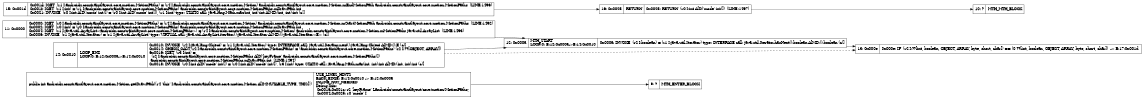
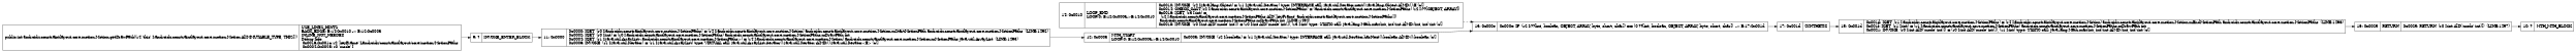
  digraph {
    rankdir=LR
    node [shape=record]
-   n1 [label="{9\:\ ?|MTH_ENTER_BLOCK\l}"]
+   n1 [label="{9\:\ ?|INVOKE_ENTER_BLOCK\l}"]
    n2 [label="{11\:\ 0x0000|0x0000: IGET  (r0 I:androidx.constraintlayout.core.motion.MotionPaths) = (r4 I:androidx.constraintlayout.core.motion.Motion) androidx.constraintlayout.core.motion.Motion.mStartMotionPath androidx.constraintlayout.core.motion.MotionPaths  (LINE:1492)\l0x0002: IGET  (r0 I:int) = (r0 I:androidx.constraintlayout.core.motion.MotionPaths) androidx.constraintlayout.core.motion.MotionPaths.mDrawPath int \l0x0004: IGET  (r1 I:java.util.ArrayList\<androidx.constraintlayout.core.motion.MotionPaths\>) = (r4 I:androidx.constraintlayout.core.motion.Motion) androidx.constraintlayout.core.motion.Motion.mMotionPaths java.util.ArrayList  (LINE:1493)\l0x0006: INVOKE  (r1 I:java.util.Iterator) = (r1 I:java.util.ArrayList) type: VIRTUAL call: java.util.ArrayList.iterator():java.util.Iterator A[MD:():java.util.Iterator\<E\> (c)]\l}"]
    n3 [label="{12\:\ 0x000a|MTH_START\lLOOP:0: B:12:0x000a\-\>B:14:0x0010\l|0x000a: INVOKE  (r2 I:boolean) = (r1 I:java.util.Iterator) type: INTERFACE call: java.util.Iterator.hasNext():boolean A[MD:():boolean (c)]\l}"]
    n4 [label="{13\:\ 0x000e|0x000e: IF  (r2 I:??[int, boolean, OBJECT, ARRAY, byte, short, char]) == (0 ??[int, boolean, OBJECT, ARRAY, byte, short, char])  \-\> B:17:0x001d \l}"]
+   n5 [label="{17\:\ 0x001d|SYNTHETIC\l}"]
    n6 [label="{14\:\ 0x0010|LOOP_END\lLOOP:0: B:12:0x000a\-\>B:14:0x0010\l|0x0010: INVOKE  (r2 I:java.lang.Object) = (r1 I:java.util.Iterator) type: INTERFACE call: java.util.Iterator.next():java.lang.Object A[MD:():E (c)]\l0x0014: CHECK_CAST (r2 I:androidx.constraintlayout.core.motion.MotionPaths) = (androidx.constraintlayout.core.motion.MotionPaths) (r2 I:??[OBJECT, ARRAY]) \l6x0016: IGET  (r3 I:int) = \l  (r2 I:androidx.constraintlayout.core.motion.MotionPaths A[D('keyFrame' androidx.constraintlayout.core.motion.MotionPaths)])\l androidx.constraintlayout.core.motion.MotionPaths.mDrawPath int  (LINE:1494)\l0x0018: INVOKE  (r0 I:int A[D('mode' int)]) = (r0 I:int A[D('mode' int)]), (r3 I:int) type: STATIC call: java.lang.Math.max(int, int):int A[MD:(int, int):int (c)]\l}"]
    n7 [label="{15\:\ 0x001d|0x001d: IGET  (r1 I:androidx.constraintlayout.core.motion.MotionPaths) = (r4 I:androidx.constraintlayout.core.motion.Motion) androidx.constraintlayout.core.motion.Motion.mEndMotionPath androidx.constraintlayout.core.motion.MotionPaths  (LINE:1496)\l0x001f: IGET  (r1 I:int) = (r1 I:androidx.constraintlayout.core.motion.MotionPaths) androidx.constraintlayout.core.motion.MotionPaths.mDrawPath int \l0x0021: INVOKE  (r0 I:int A[D('mode' int)]) = (r0 I:int A[D('mode' int)]), (r1 I:int) type: STATIC call: java.lang.Math.max(int, int):int A[MD:(int, int):int (c)]\l}"]
    n8 [label="{16\:\ 0x0025|RETURN\l|0x0025: RETURN  (r0 I:int A[D('mode' int)])  (LINE:1497)\l}"]
    n9 [label="{10\:\ ?|MTH_MTH_BLOCK\l}"]
    n10 [label="{public int androidx.constraintlayout.core.motion.Motion.getDrawPath((r4 'this' I:androidx.constraintlayout.core.motion.Motion A[IMMUTABLE_TYPE, THIS]))  | USE_LINES_HINTS\lBACK_EDGE: B:14:0x0010 \-\> B:12:0x000a\lINLINE_NOT_NEEDED\lDebug Info:\l  0x0016\-0x001c: r2 'keyFrame' Landroidx\/constraintlayout\/core\/motion\/MotionPaths;\l  0x0004\-0x0025: r0 'mode' I\l}"]
+   n1 -> n2
    n2 -> n3
    n3 -> n4
-   n6 -> n3
+   n4 -> n5
+   n5 -> n7
    n6 -> n4 [style=dashed]
    n7 -> n8
    n8 -> n9
    n10 -> n1
  }
